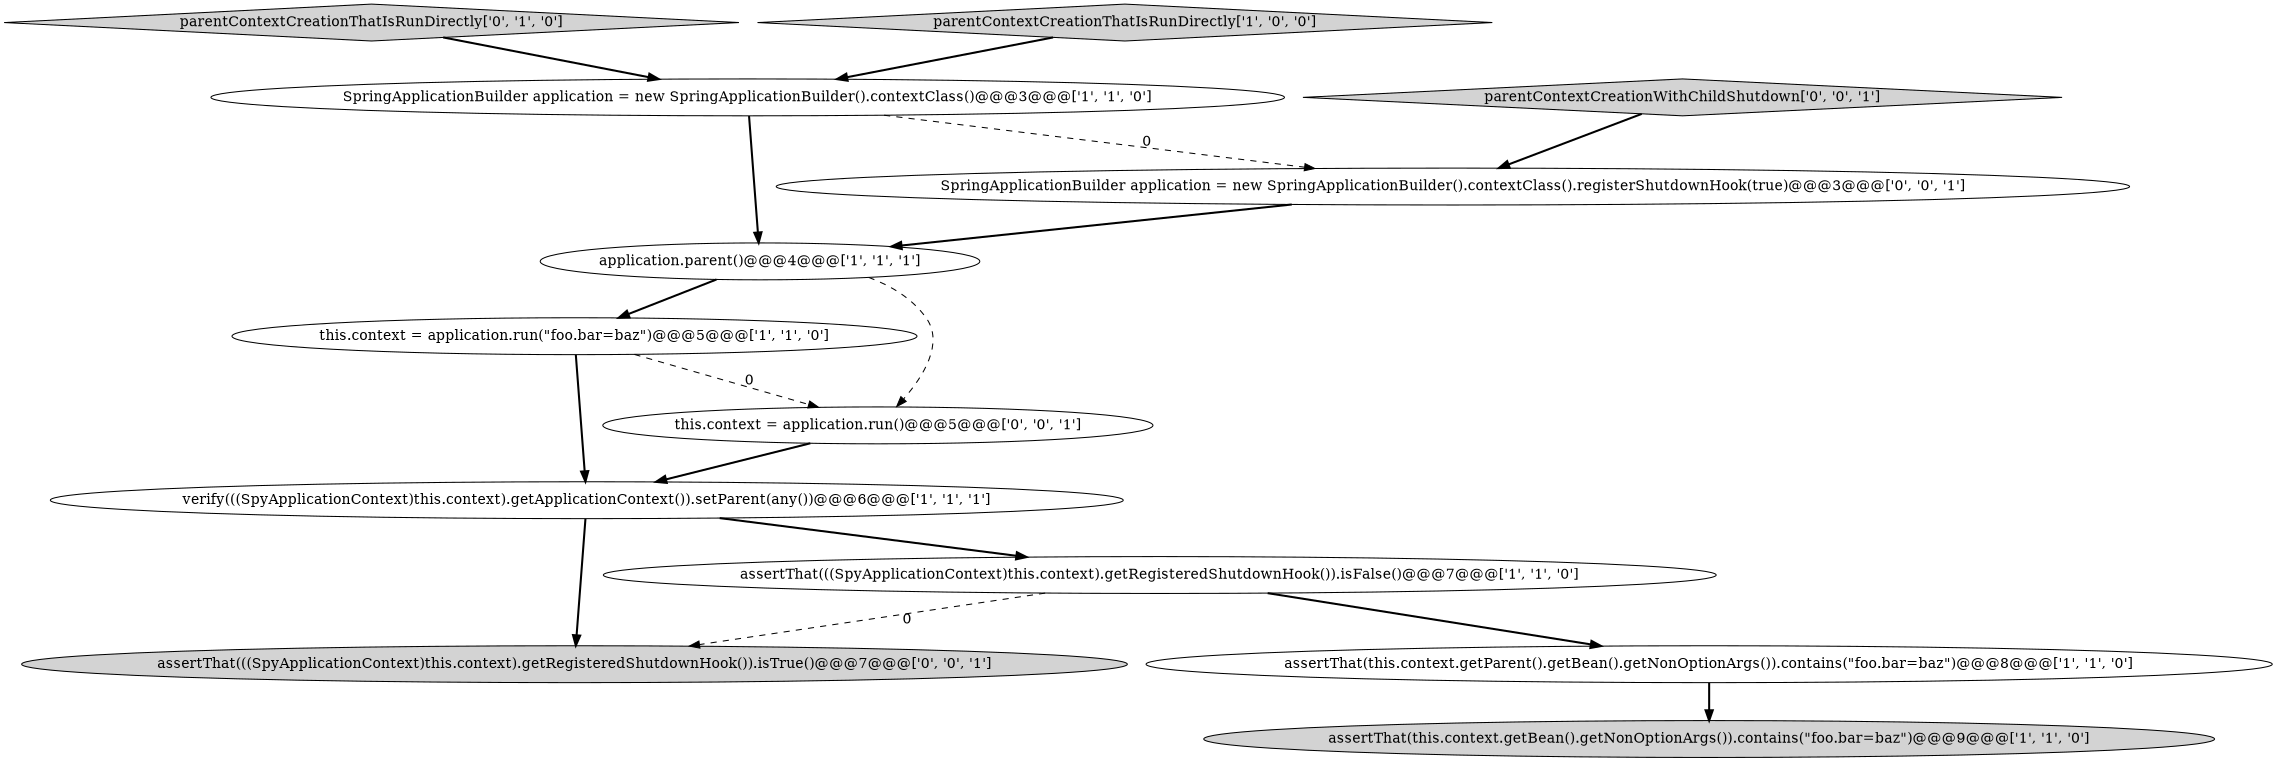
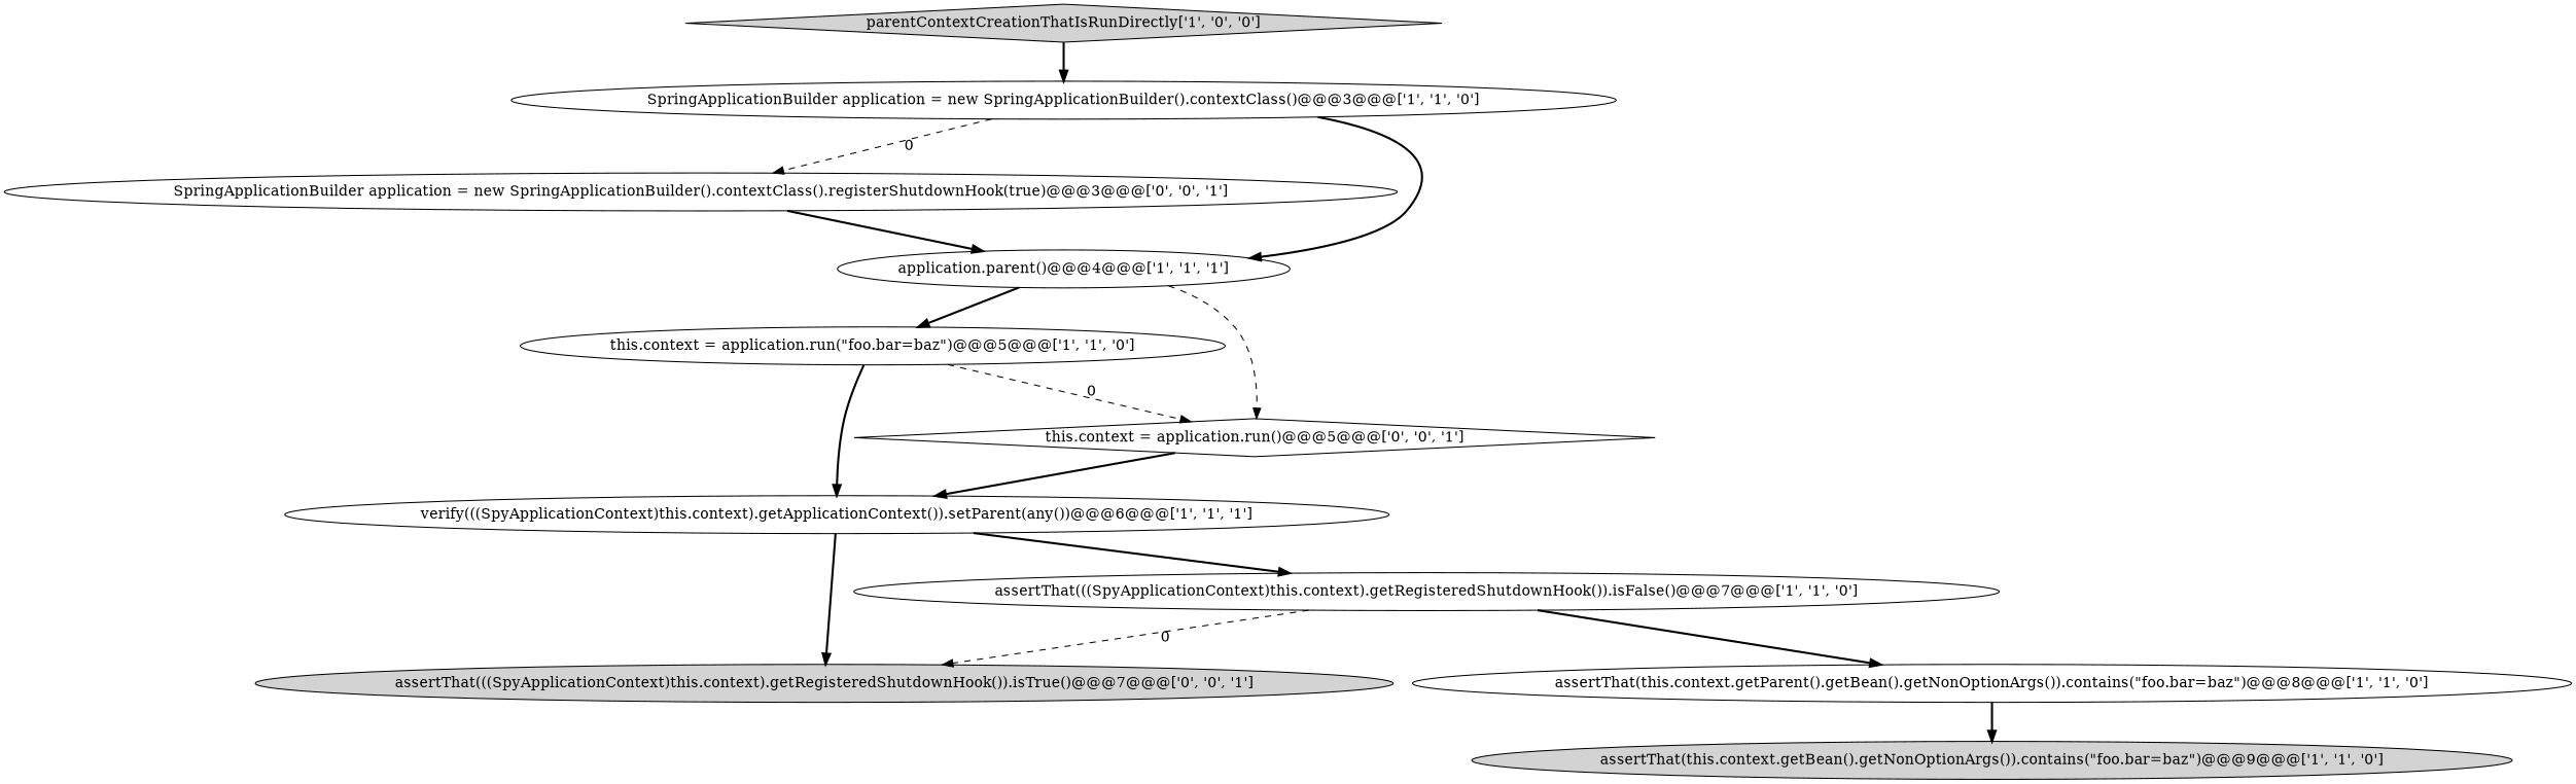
  digraph {
    node [fillcolor=white shape=ellipse style=filled]
    edge [style=bold]
-   n1 [fillcolor=lightgray label="parentContextCreationThatIsRunDirectly['0', '1', '0']" shape=diamond]
    n2 [label="SpringApplicationBuilder application = new SpringApplicationBuilder().contextClass()@@@3@@@['1', '1', '0']"]
    n3 [label="SpringApplicationBuilder application = new SpringApplicationBuilder().contextClass().registerShutdownHook(true)@@@3@@@['0', '0', '1']"]
    n4 [label="application.parent()@@@4@@@['1', '1', '1']"]
    n5 [fillcolor=lightgray label="assertThat(this.context.getBean().getNonOptionArgs()).contains(\"foo.bar=baz\")@@@9@@@['1', '1', '0']"]
    n6 [fillcolor=lightgray label="assertThat(((SpyApplicationContext)this.context).getRegisteredShutdownHook()).isTrue()@@@7@@@['0', '0', '1']"]
    n7 [label="assertThat(this.context.getParent().getBean().getNonOptionArgs()).contains(\"foo.bar=baz\")@@@8@@@['1', '1', '0']"]
    n8 [label="this.context = application.run(\"foo.bar=baz\")@@@5@@@['1', '1', '0']"]
-   n9 [label="this.context = application.run()@@@5@@@['0', '0', '1']"]
+   n9 [label="this.context = application.run()@@@5@@@['0', '0', '1']" shape=diamond]
    n10 [label="verify(((SpyApplicationContext)this.context).getApplicationContext()).setParent(any())@@@6@@@['1', '1', '1']"]
    n11 [label="assertThat(((SpyApplicationContext)this.context).getRegisteredShutdownHook()).isFalse()@@@7@@@['1', '1', '0']"]
-   n12 [fillcolor=lightgray label="parentContextCreationWithChildShutdown['0', '0', '1']" shape=diamond]
    n13 [fillcolor=lightgray label="parentContextCreationThatIsRunDirectly['1', '0', '0']" shape=diamond]
-   n1 -> n2
    n2 -> n3 [label=0 style=dashed]
    n2 -> n4
    n3 -> n4
    n4 -> n8
    n4 -> n9 [style=dashed]
    n7 -> n5
    n8 -> n9 [label=0 style=dashed]
    n8 -> n10
    n9 -> n10
    n10 -> n6
    n10 -> n11
    n11 -> n6 [label=0 style=dashed]
    n11 -> n7
-   n12 -> n3
    n13 -> n2
  }
